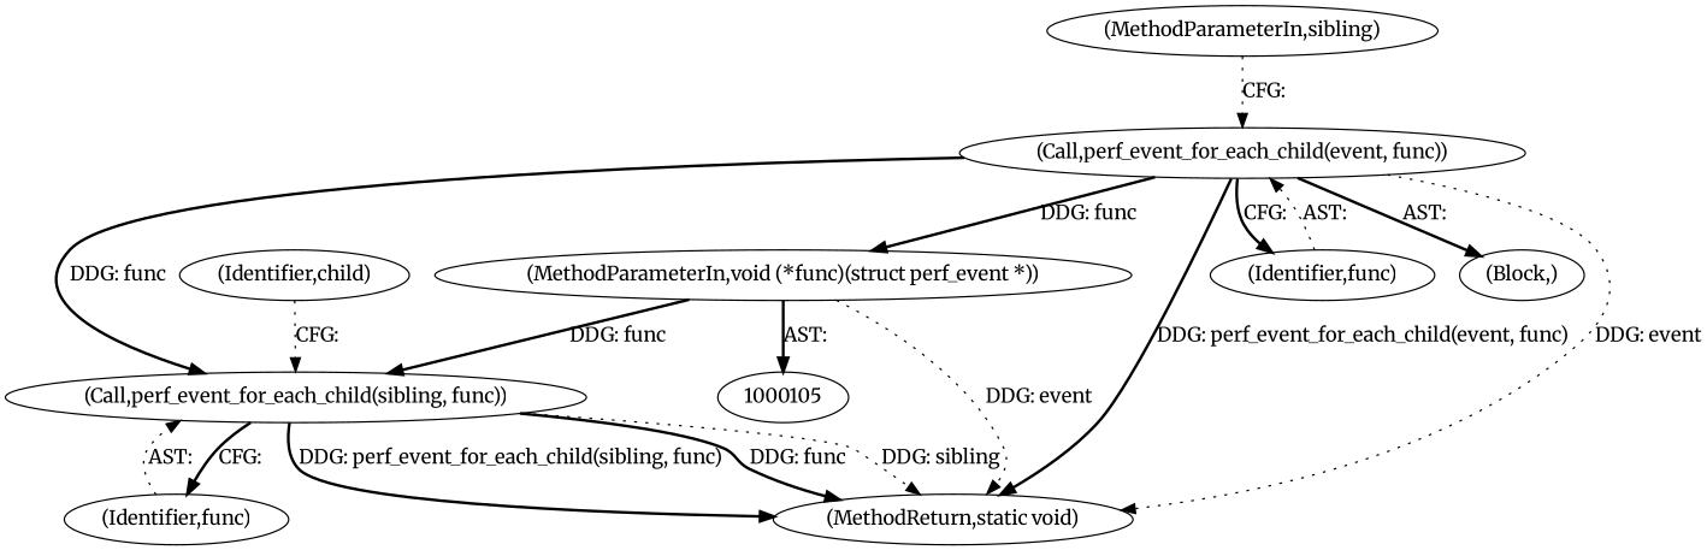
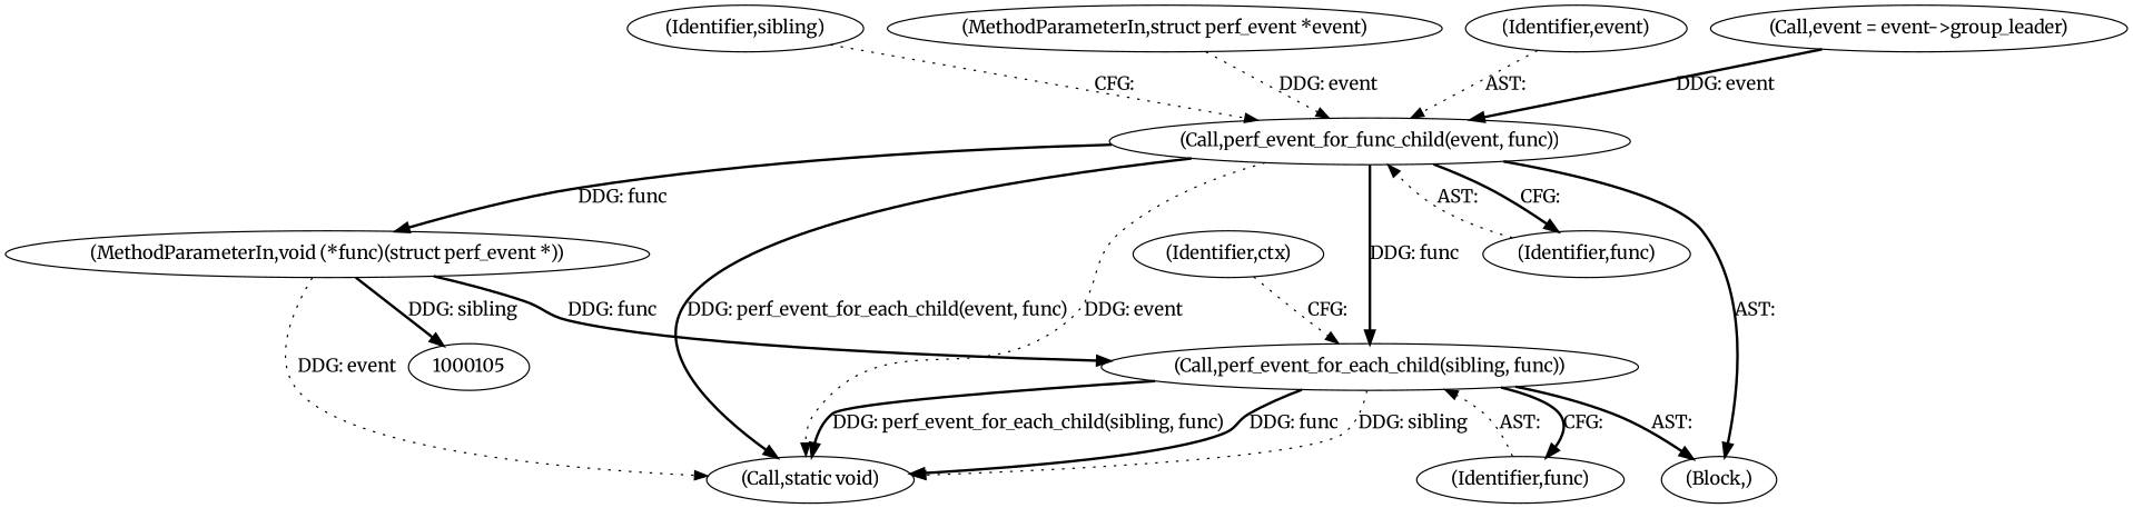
  digraph {
    fontname=Merriweather
    node [fontname=Merriweather]
    edge [fontname=Merriweather style=bold]
    n1 [label="(MethodParameterIn,void (*func)(struct perf_event *))"]
    n2 [label="(Call,perf_event_for_each_child(sibling, func))"]
-   n3 [label="(MethodReturn,static void)"]
+   n3 [label="(Call,static void)"]
    n4 [label=1000105]
-   n5 [label="(Call,perf_event_for_each_child(event, func))"]
+   n5 [label="(Call,perf_event_for_func_child(event, func))"]
    n6 [label="(Identifier,func)"]
    n7 [label="(Block,)"]
    n8 [label="(Identifier,func)"]
-   n9 [label="(MethodParameterIn,sibling)"]
-   n10 [label="(Identifier,child)"]
+   n9 [label="(Identifier,sibling)"]
+   n10 [label="(Identifier,ctx)"]
+   n11 [label="(MethodParameterIn,struct perf_event *event)"]
+   n12 [label="(Identifier,event)"]
+   n13 [label="(Call,event = event->group_leader)"]
    n1 -> n2 [label="DDG: func"]
    n1 -> n3 [label="DDG: event" style=dotted]
-   n1 -> n4 [label="AST: "]
+   n1 -> n4 [label="DDG: sibling"]
    n2 -> n3 [label="DDG: sibling" style=dotted]
    n2 -> n3 [label="DDG: perf_event_for_each_child(sibling, func)"]
    n2 -> n3 [label="DDG: func"]
+   n2 -> n7 [label="AST: "]
    n2 -> n8 [label="CFG: "]
    n5 -> n1 [label="DDG: func"]
    n5 -> n2 [label="DDG: func"]
    n5 -> n3 [label="DDG: perf_event_for_each_child(event, func)"]
    n5 -> n3 [label="DDG: event" style=dotted]
    n5 -> n6 [label="CFG: "]
    n5 -> n7 [label="AST: "]
    n6 -> n5 [label="AST: " style=dotted]
    n8 -> n2 [label="AST: " style=dotted]
    n9 -> n5 [label="CFG: " style=dotted]
    n10 -> n2 [label="CFG: " style=dotted]
+   n11 -> n5 [label="DDG: event" style=dotted]
+   n12 -> n5 [label="AST: " style=dotted]
+   n13 -> n5 [label="DDG: event"]
  }
